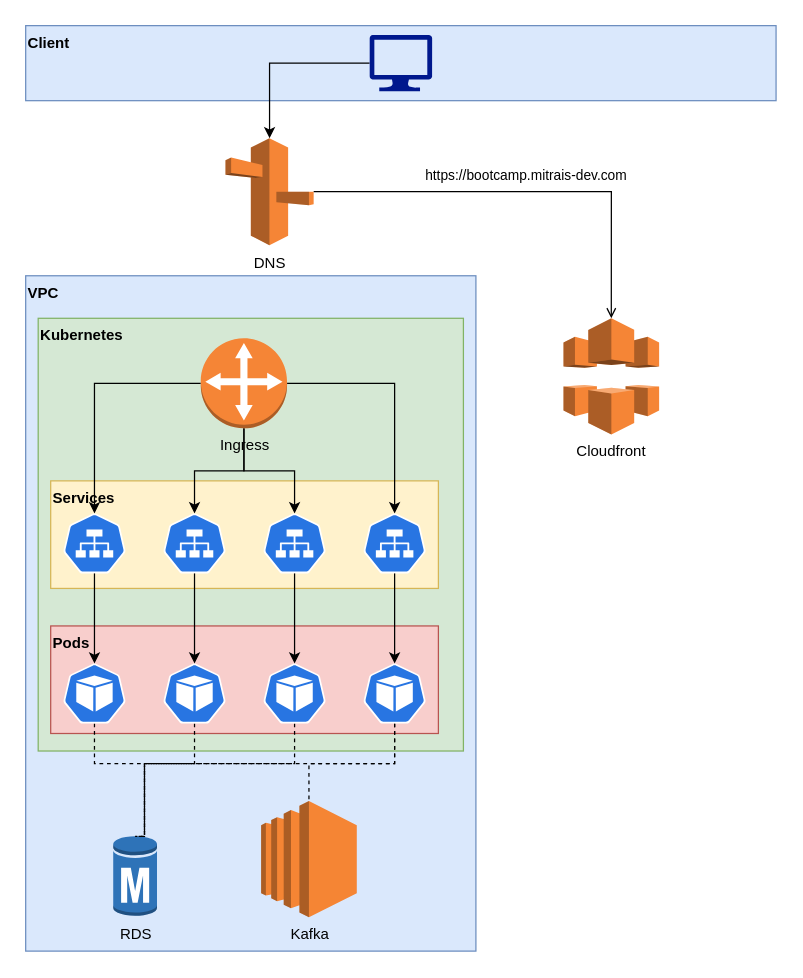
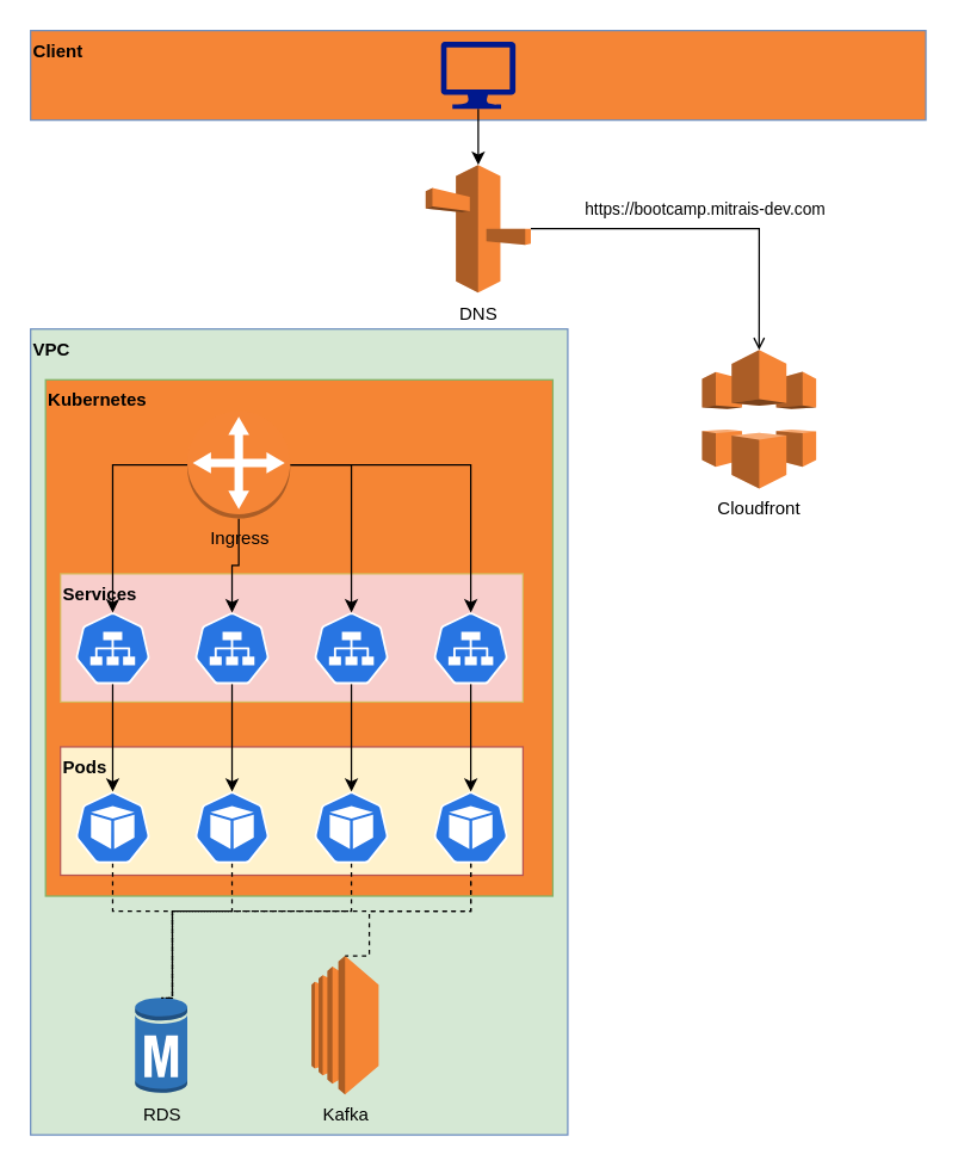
  <mxCell id="0" />
  <mxCell id="1" parent="0" />
- <mxCell id="2" value="VPC" style="rounded=0;whiteSpace=wrap;html=1;fillColor=#dae8fc;strokeColor=#6c8ebf;align=left;verticalAlign=top;fontStyle=1" vertex="1" parent="1"><mxGeometry x="20" y="220" width="360" height="540" as="geometry" /></mxCell>
- <mxCell id="3" value="Kubernetes" style="rounded=0;whiteSpace=wrap;html=1;fillColor=#d5e8d4;strokeColor=#82b366;align=left;verticalAlign=top;fontStyle=1" vertex="1" parent="1"><mxGeometry x="30" y="254" width="340" height="346" as="geometry" /></mxCell>
- <mxCell id="4" value="Services" style="rounded=0;whiteSpace=wrap;html=1;fillColor=#fff2cc;strokeColor=#d6b656;align=left;verticalAlign=top;fontStyle=1" vertex="1" parent="1"><mxGeometry x="40" y="384" width="310" height="86" as="geometry" /></mxCell>
- <mxCell id="5" value="Client" style="rounded=0;whiteSpace=wrap;html=1;fillColor=#dae8fc;strokeColor=#6c8ebf;align=left;verticalAlign=top;fontStyle=1" vertex="1" parent="1"><mxGeometry x="20" y="20" width="600" height="60" as="geometry" /></mxCell>
+ <mxCell id="2" value="VPC" style="rounded=0;whiteSpace=wrap;html=1;fillColor=#d5e8d4;strokeColor=#6c8ebf;align=left;verticalAlign=top;fontStyle=1;" vertex="1" parent="1"><mxGeometry x="20" y="220" width="360" height="540" as="geometry" /></mxCell>
+ <mxCell id="3" value="Kubernetes" style="rounded=0;whiteSpace=wrap;html=1;fillColor=#f58534;strokeColor=#82b366;align=left;verticalAlign=top;fontStyle=1;" vertex="1" parent="1"><mxGeometry x="30" y="254" width="340" height="346" as="geometry" /></mxCell>
+ <mxCell id="4" value="Services" style="rounded=0;whiteSpace=wrap;html=1;fillColor=#f8cecc;strokeColor=#d6b656;align=left;verticalAlign=top;fontStyle=1;" vertex="1" parent="1"><mxGeometry x="40" y="384" width="310" height="86" as="geometry" /></mxCell>
+ <mxCell id="5" value="Client" style="rounded=0;whiteSpace=wrap;html=1;fillColor=#f58536;strokeColor=#6c8ebf;align=left;verticalAlign=top;fontStyle=1;" vertex="1" parent="1"><mxGeometry x="20" y="20" width="600" height="60" as="geometry" /></mxCell>
  <mxCell id="6" style="edgeStyle=orthogonalEdgeStyle;rounded=0;orthogonalLoop=1;jettySize=auto;html=1;entryX=0.5;entryY=0;entryDx=0;entryDy=0;entryPerimeter=0;" edge="1" parent="1" source="10" target="14"><mxGeometry relative="1" as="geometry" /></mxCell>
  <mxCell id="7" style="edgeStyle=orthogonalEdgeStyle;rounded=0;orthogonalLoop=1;jettySize=auto;html=1;entryX=0.5;entryY=0;entryDx=0;entryDy=0;entryPerimeter=0;" edge="1" parent="1" source="10" target="15"><mxGeometry relative="1" as="geometry" /></mxCell>
  <mxCell id="8" style="edgeStyle=orthogonalEdgeStyle;rounded=0;orthogonalLoop=1;jettySize=auto;html=1;entryX=0.5;entryY=0;entryDx=0;entryDy=0;entryPerimeter=0;" edge="1" parent="1" source="10" target="16"><mxGeometry relative="1" as="geometry" /></mxCell>
  <mxCell id="9" style="edgeStyle=orthogonalEdgeStyle;rounded=0;orthogonalLoop=1;jettySize=auto;html=1;entryX=0.5;entryY=0;entryDx=0;entryDy=0;entryPerimeter=0;" edge="1" parent="1" source="10" target="17"><mxGeometry relative="1" as="geometry" /></mxCell>
- <mxCell id="10" value="Ingress" style="outlineConnect=0;dashed=0;verticalLabelPosition=bottom;verticalAlign=top;align=center;html=1;shape=mxgraph.aws3.customer_gateway;fillColor=#F58536;gradientColor=none;" vertex="1" parent="1"><mxGeometry x="160" y="270" width="69" height="72" as="geometry" /></mxCell>
+ <mxCell id="10" value="Ingress" style="outlineConnect=0;dashed=0;verticalLabelPosition=bottom;verticalAlign=top;align=center;html=1;shape=mxgraph.aws3.customer_gateway;fillColor=#F58536;gradientColor=none;" vertex="1" parent="1"><mxGeometry x="125" y="275" width="69" height="72" as="geometry" /></mxCell>
  <mxCell id="11" value="https://bootcamp.mitrais-dev.com" style="edgeStyle=orthogonalEdgeStyle;rounded=0;orthogonalLoop=1;jettySize=auto;html=1;entryX=0.5;entryY=0;entryDx=0;entryDy=0;entryPerimeter=0;endArrow=open;" edge="1" parent="1" source="12" target="13"><mxGeometry x="0.001" y="13" relative="1" as="geometry"><mxPoint as="offset" /></mxGeometry></mxCell>
- <mxCell id="12" value="DNS" style="outlineConnect=0;dashed=0;verticalLabelPosition=bottom;verticalAlign=top;align=center;html=1;shape=mxgraph.aws3.route_53;fillColor=#F58536;gradientColor=none;" vertex="1" parent="1"><mxGeometry x="179.75" y="110" width="70.5" height="85.5" as="geometry" /></mxCell>
- <mxCell id="13" value="Cloudfront" style="outlineConnect=0;dashed=0;verticalLabelPosition=bottom;verticalAlign=top;align=center;html=1;shape=mxgraph.aws3.cloudfront;fillColor=#F58536;gradientColor=none;" vertex="1" parent="1"><mxGeometry x="450" y="254" width="76.5" height="93" as="geometry" /></mxCell>
+ <mxCell id="12" value="DNS" style="outlineConnect=0;dashed=0;verticalLabelPosition=bottom;verticalAlign=top;align=center;html=1;shape=mxgraph.aws3.route_53;fillColor=#F58536;gradientColor=none;" vertex="1" parent="1"><mxGeometry x="284.75" y="110" width="70.5" height="85.5" as="geometry" /></mxCell>
+ <mxCell id="13" value="Cloudfront" style="outlineConnect=0;dashed=0;verticalLabelPosition=bottom;verticalAlign=top;align=center;html=1;shape=mxgraph.aws3.cloudfront;fillColor=#F58536;gradientColor=none;" vertex="1" parent="1"><mxGeometry x="470" y="234" width="76.5" height="93" as="geometry" /></mxCell>
  <mxCell id="14" value="" style="sketch=0;html=1;dashed=0;whitespace=wrap;fillColor=#2875E2;strokeColor=#ffffff;points=[[0.005,0.63,0],[0.1,0.2,0],[0.9,0.2,0],[0.5,0,0],[0.995,0.63,0],[0.72,0.99,0],[0.5,1,0],[0.28,0.99,0]];shape=mxgraph.kubernetes.icon;prIcon=svc" vertex="1" parent="1"><mxGeometry x="50" y="410" width="50" height="48" as="geometry" /></mxCell>
  <mxCell id="15" value="" style="sketch=0;html=1;dashed=0;whitespace=wrap;fillColor=#2875E2;strokeColor=#ffffff;points=[[0.005,0.63,0],[0.1,0.2,0],[0.9,0.2,0],[0.5,0,0],[0.995,0.63,0],[0.72,0.99,0],[0.5,1,0],[0.28,0.99,0]];shape=mxgraph.kubernetes.icon;prIcon=svc" vertex="1" parent="1"><mxGeometry x="130" y="410" width="50" height="48" as="geometry" /></mxCell>
  <mxCell id="16" value="" style="sketch=0;html=1;dashed=0;whitespace=wrap;fillColor=#2875E2;strokeColor=#ffffff;points=[[0.005,0.63,0],[0.1,0.2,0],[0.9,0.2,0],[0.5,0,0],[0.995,0.63,0],[0.72,0.99,0],[0.5,1,0],[0.28,0.99,0]];shape=mxgraph.kubernetes.icon;prIcon=svc" vertex="1" parent="1"><mxGeometry x="210" y="410" width="50" height="48" as="geometry" /></mxCell>
  <mxCell id="17" value="" style="sketch=0;html=1;dashed=0;whitespace=wrap;fillColor=#2875E2;strokeColor=#ffffff;points=[[0.005,0.63,0],[0.1,0.2,0],[0.9,0.2,0],[0.5,0,0],[0.995,0.63,0],[0.72,0.99,0],[0.5,1,0],[0.28,0.99,0]];shape=mxgraph.kubernetes.icon;prIcon=svc" vertex="1" parent="1"><mxGeometry x="290" y="410" width="50" height="48" as="geometry" /></mxCell>
  <mxCell id="18" value="RDS" style="outlineConnect=0;dashed=0;verticalLabelPosition=bottom;verticalAlign=top;align=center;html=1;shape=mxgraph.aws3.rds_db_instance;fillColor=#2E73B8;gradientColor=none;" vertex="1" parent="1"><mxGeometry x="90" y="667" width="35" height="66" as="geometry" /></mxCell>
- <mxCell id="19" value="Kafka" style="outlineConnect=0;dashed=0;verticalLabelPosition=bottom;verticalAlign=top;align=center;html=1;shape=mxgraph.aws3.ec2;fillColor=#F58534;gradientColor=none;" vertex="1" parent="1"><mxGeometry x="208.25" y="640" width="76.5" height="93" as="geometry" /></mxCell>
- <mxCell id="20" value="Pods" style="rounded=0;whiteSpace=wrap;html=1;fillColor=#f8cecc;strokeColor=#b85450;align=left;verticalAlign=top;fontStyle=1" vertex="1" parent="1"><mxGeometry x="40" y="500" width="310" height="86" as="geometry" /></mxCell>
+ <mxCell id="19" value="Kafka" style="outlineConnect=0;dashed=0;verticalLabelPosition=bottom;verticalAlign=top;align=center;html=1;shape=mxgraph.aws3.ec2;fillColor=#F58534;gradientColor=none;" vertex="1" parent="1"><mxGeometry x="208.25" y="640" width="45" height="93" as="geometry" /></mxCell>
+ <mxCell id="20" value="Pods" style="rounded=0;whiteSpace=wrap;html=1;fillColor=#fff2cc;strokeColor=#b85450;align=left;verticalAlign=top;fontStyle=1;" vertex="1" parent="1"><mxGeometry x="40" y="500" width="310" height="86" as="geometry" /></mxCell>
  <mxCell id="21" style="edgeStyle=orthogonalEdgeStyle;rounded=0;orthogonalLoop=1;jettySize=auto;html=1;endArrow=none;endFill=0;dashed=1;" edge="1" parent="1" source="22" target="18"><mxGeometry relative="1" as="geometry"><Array as="points"><mxPoint x="75" y="610" /><mxPoint x="115" y="610" /></Array></mxGeometry></mxCell>
  <mxCell id="22" value="" style="sketch=0;html=1;dashed=0;whitespace=wrap;fillColor=#2875E2;strokeColor=#ffffff;points=[[0.005,0.63,0],[0.1,0.2,0],[0.9,0.2,0],[0.5,0,0],[0.995,0.63,0],[0.72,0.99,0],[0.5,1,0],[0.28,0.99,0]];shape=mxgraph.kubernetes.icon;prIcon=pod" vertex="1" parent="1"><mxGeometry x="50" y="530" width="50" height="48" as="geometry" /></mxCell>
  <mxCell id="23" style="edgeStyle=orthogonalEdgeStyle;rounded=0;orthogonalLoop=1;jettySize=auto;html=1;entryX=0.5;entryY=0.02;entryDx=0;entryDy=0;entryPerimeter=0;endArrow=none;endFill=0;dashed=1;" edge="1" parent="1" source="24" target="18"><mxGeometry relative="1" as="geometry"><Array as="points"><mxPoint x="155" y="610" /><mxPoint x="115" y="610" /></Array></mxGeometry></mxCell>
  <mxCell id="24" value="" style="sketch=0;html=1;dashed=0;whitespace=wrap;fillColor=#2875E2;strokeColor=#ffffff;points=[[0.005,0.63,0],[0.1,0.2,0],[0.9,0.2,0],[0.5,0,0],[0.995,0.63,0],[0.72,0.99,0],[0.5,1,0],[0.28,0.99,0]];shape=mxgraph.kubernetes.icon;prIcon=pod" vertex="1" parent="1"><mxGeometry x="130" y="530" width="50" height="48" as="geometry" /></mxCell>
  <mxCell id="25" style="edgeStyle=orthogonalEdgeStyle;rounded=0;orthogonalLoop=1;jettySize=auto;html=1;entryX=0.5;entryY=0.02;entryDx=0;entryDy=0;entryPerimeter=0;endArrow=none;endFill=0;dashed=1;" edge="1" parent="1" source="26" target="18"><mxGeometry relative="1" as="geometry"><Array as="points"><mxPoint x="235" y="610" /><mxPoint x="115" y="610" /></Array></mxGeometry></mxCell>
  <mxCell id="26" value="" style="sketch=0;html=1;dashed=0;whitespace=wrap;fillColor=#2875E2;strokeColor=#ffffff;points=[[0.005,0.63,0],[0.1,0.2,0],[0.9,0.2,0],[0.5,0,0],[0.995,0.63,0],[0.72,0.99,0],[0.5,1,0],[0.28,0.99,0]];shape=mxgraph.kubernetes.icon;prIcon=pod" vertex="1" parent="1"><mxGeometry x="210" y="530" width="50" height="48" as="geometry" /></mxCell>
  <mxCell id="27" style="edgeStyle=orthogonalEdgeStyle;rounded=0;orthogonalLoop=1;jettySize=auto;html=1;endArrow=none;endFill=0;dashed=1;" edge="1" parent="1" source="29" target="18"><mxGeometry relative="1" as="geometry"><Array as="points"><mxPoint x="315" y="610" /><mxPoint x="115" y="610" /></Array></mxGeometry></mxCell>
  <mxCell id="28" style="edgeStyle=orthogonalEdgeStyle;rounded=0;orthogonalLoop=1;jettySize=auto;html=1;entryX=0.5;entryY=0;entryDx=0;entryDy=0;entryPerimeter=0;endArrow=none;endFill=0;dashed=1;" edge="1" parent="1" source="29" target="19"><mxGeometry relative="1" as="geometry"><Array as="points"><mxPoint x="315" y="610" /><mxPoint x="247" y="610" /></Array></mxGeometry></mxCell>
  <mxCell id="29" value="" style="sketch=0;html=1;dashed=0;whitespace=wrap;fillColor=#2875E2;strokeColor=#ffffff;points=[[0.005,0.63,0],[0.1,0.2,0],[0.9,0.2,0],[0.5,0,0],[0.995,0.63,0],[0.72,0.99,0],[0.5,1,0],[0.28,0.99,0]];shape=mxgraph.kubernetes.icon;prIcon=pod" vertex="1" parent="1"><mxGeometry x="290" y="530" width="50" height="48" as="geometry" /></mxCell>
  <mxCell id="30" style="edgeStyle=orthogonalEdgeStyle;rounded=0;orthogonalLoop=1;jettySize=auto;html=1;entryX=0.5;entryY=0;entryDx=0;entryDy=0;entryPerimeter=0;" edge="1" parent="1" source="17" target="29"><mxGeometry relative="1" as="geometry" /></mxCell>
  <mxCell id="31" style="edgeStyle=orthogonalEdgeStyle;rounded=0;orthogonalLoop=1;jettySize=auto;html=1;entryX=0.5;entryY=0;entryDx=0;entryDy=0;entryPerimeter=0;" edge="1" parent="1" source="16" target="26"><mxGeometry relative="1" as="geometry" /></mxCell>
  <mxCell id="32" style="edgeStyle=orthogonalEdgeStyle;rounded=0;orthogonalLoop=1;jettySize=auto;html=1;entryX=0.5;entryY=0;entryDx=0;entryDy=0;entryPerimeter=0;" edge="1" parent="1" source="15" target="24"><mxGeometry relative="1" as="geometry" /></mxCell>
  <mxCell id="33" style="edgeStyle=orthogonalEdgeStyle;rounded=0;orthogonalLoop=1;jettySize=auto;html=1;entryX=0.5;entryY=0;entryDx=0;entryDy=0;entryPerimeter=0;" edge="1" parent="1" source="14" target="22"><mxGeometry relative="1" as="geometry" /></mxCell>
  <mxCell id="34" style="edgeStyle=orthogonalEdgeStyle;rounded=0;orthogonalLoop=1;jettySize=auto;html=1;entryX=0.5;entryY=0;entryDx=0;entryDy=0;entryPerimeter=0;endArrow=classic;endFill=1;" edge="1" parent="1" source="35" target="12"><mxGeometry relative="1" as="geometry" /></mxCell>
  <mxCell id="35" value="" style="sketch=0;aspect=fixed;pointerEvents=1;shadow=0;dashed=0;html=1;strokeColor=none;labelPosition=center;verticalLabelPosition=bottom;verticalAlign=top;align=center;fillColor=#00188D;shape=mxgraph.azure.computer" vertex="1" parent="1"><mxGeometry x="295" y="27.5" width="50" height="45" as="geometry" /></mxCell>
